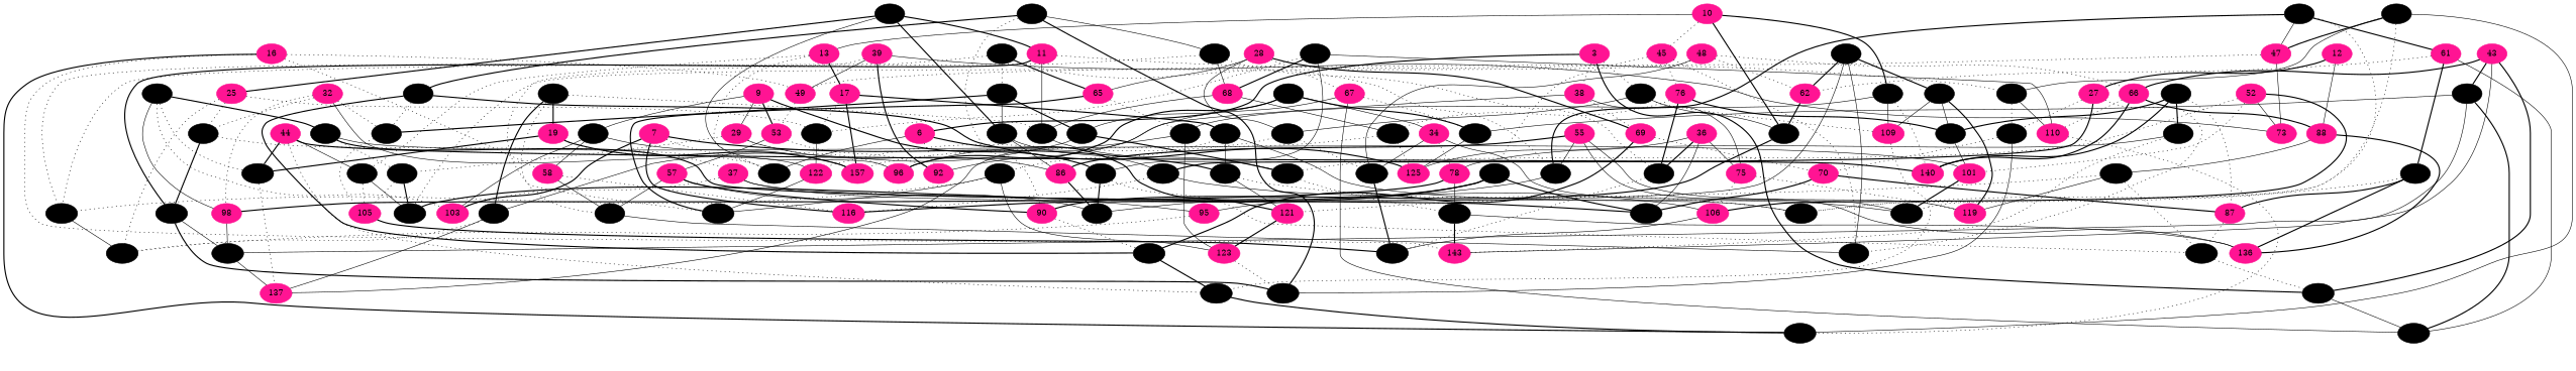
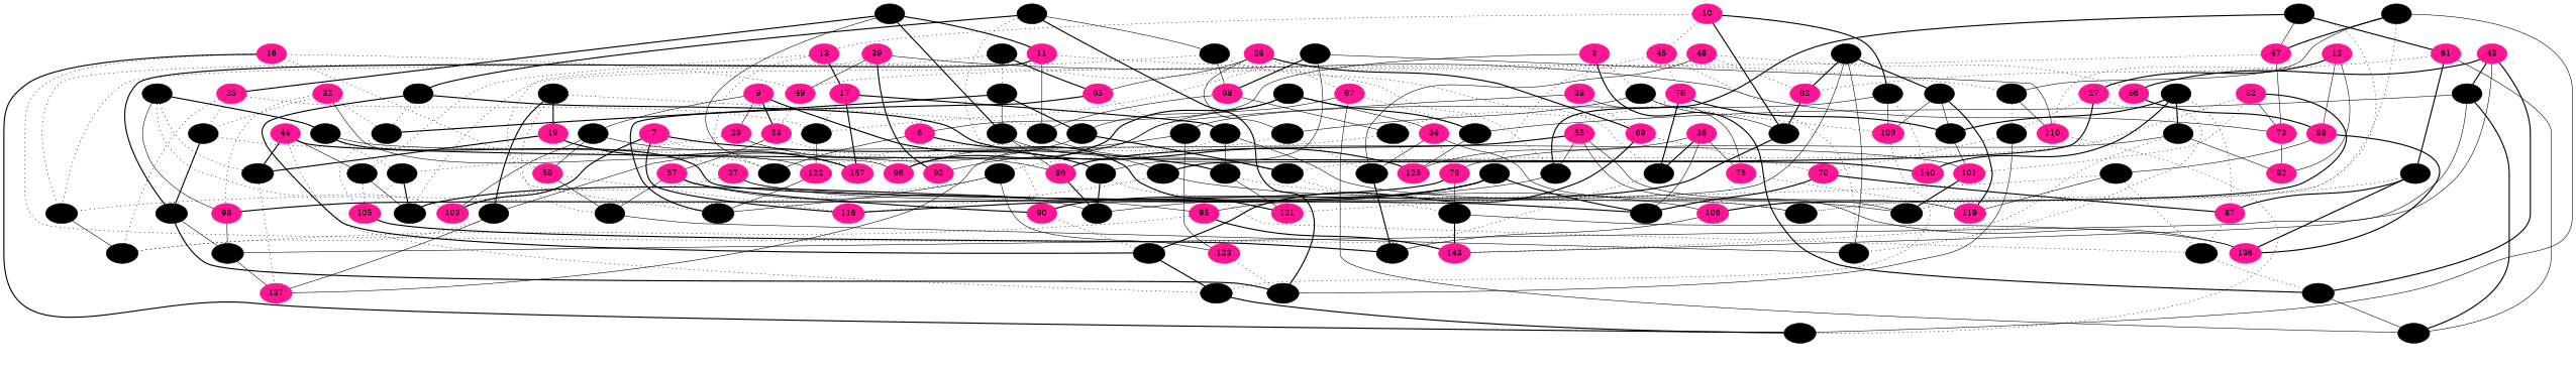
  graph {
    node [color=black style=filled]
    edge [style=solid]
    1
    4
    65 [color=deeppink]
    77
    104
    46
    54
    81
    139
    71
    91
    131
    2
    31
    47 [color=deeppink]
    126
    142
    110 [color=deeppink]
    35
    49 [color=deeppink]
    73 [color=deeppink]
    3 [color=deeppink]
    6 [color=deeppink]
    33
    38 [color=deeppink]
    118
    92 [color=deeppink]
    121 [color=deeppink]
    133
    72
    100
    109 [color=deeppink]
    69 [color=deeppink]
    75 [color=deeppink]
    134
    94
    130
    105 [color=deeppink]
    102
    86 [color=deeppink]
    5
    11 [color=deeppink]
    25 [color=deeppink]
    96 [color=deeppink]
    83
    120
    51
    50
    123 [color=deeppink]
    7 [color=deeppink]
    85
    103 [color=deeppink]
    116 [color=deeppink]
    19 [color=deeppink]
    8
    84
    117
    n58 [color=deeppink label=157]
    37 [color=deeppink]
    99
    137 [color=deeppink]
    9 [color=deeppink]
    26
    29 [color=deeppink]
    53 [color=deeppink]
    89
    58 [color=deeppink]
    64
    57 [color=deeppink]
    115
    10 [color=deeppink]
    13 [color=deeppink]
    45 [color=deeppink]
    60
    17 [color=deeppink]
    97
    76 [color=deeppink]
    93
    140 [color=deeppink]
    90 [color=deeppink]
    124
    132
    12 [color=deeppink]
    27 [color=deeppink]
+   82 [color=deeppink]
    88 [color=deeppink]
    136 [color=deeppink]
    112
    22
    141
    14
    23
    24
    114
    125 [color=deeppink]
    68 [color=deeppink]
    80
    15
    63
    98 [color=deeppink]
    129
    101 [color=deeppink]
    16 [color=deeppink]
    143 [color=deeppink]
    107
    40
    122 [color=deeppink]
    18
    41
    79
    87 [color=deeppink]
    78 [color=deeppink]
    95 [color=deeppink]
    20
    61 [color=deeppink]
    62 [color=deeppink]
    74
    21
    113
    138
    128
    70 [color=deeppink]
    106 [color=deeppink]
    28 [color=deeppink]
    67 [color=deeppink]
    108
    111
    30
    34 [color=deeppink]
    32 [color=deeppink]
    135
    36 [color=deeppink]
    119 [color=deeppink]
    39 [color=deeppink]
    42
    56
    43 [color=deeppink]
    59
    66 [color=deeppink]
    44 [color=deeppink]
    48 [color=deeppink]
    52 [color=deeppink]
    55 [color=deeppink]
    1 -- 4 [style=dotted]
    1 -- 65 [style=bold]
    1 -- 77 [style=dotted]
    1 -- 104 [style=dotted]
    4 -- 46 [style=bold]
    4 -- 54 [style=bold]
    4 -- 81
    65 -- 139 [style=bold]
    65 -- 71 [style=dotted]
    77 -- 91
    104 -- 131
    46 -- 94
    46 -- 130 [style=bold]
    54 -- 105 [style=dotted]
    81 -- 102
    81 -- 86
    71 -- 96
    71 -- 123
    2 -- 31
    2 -- 47 [style=bold]
    2 -- 126 [style=dotted]
    2 -- 142
    31 -- 110
    31 -- 35 [style=dotted]
    47 -- 49 [style=dotted]
    47 -- 73
    110 -- 142 [style=dotted]
    35 -- 124
    35 -- 70 [style=dotted]
    49 -- 53 [style=dotted]
-   3 -- 6 [style=bold]
+   73 -- 82
+   3 -- 6
    3 -- 33 [style=dotted]
    3 -- 38 [style=dotted]
    3 -- 118 [style=bold]
    6 -- 92 [style=dotted]
    6 -- 121 [style=bold]
    6 -- 133
    33 -- 72
    33 -- 100
    33 -- 109 [style=dotted]
    38 -- 92
    38 -- 69 [style=dotted]
    38 -- 75
    118 -- 134
-   121 -- 123 [style=bold]
    72 -- 90 [style=bold]
    100 -- 122 [style=dotted]
    100 -- 111 [style=dotted]
    109 -- 138 [style=dotted]
    69 -- 114 [style=bold]
    69 -- 70 [style=dotted]
    75 -- 106 [style=dotted]
    75 -- 119 [style=dotted]
    94 -- 131 [style=dotted]
    94 -- 137
    130 -- 135 [style=dotted]
    105 -- 128 [style=bold]
    102 -- 116 [style=dotted]
    102 -- 106
    86 -- 91 [style=bold]
    5 -- 81 [style=bold]
    5 -- 11 [style=bold]
    5 -- 25 [style=bold]
    5 -- 96
    11 -- 31 [style=dotted]
    11 -- 83
    11 -- 120 [style=bold]
    25 -- 131 [style=dotted]
    25 -- 51 [style=dotted]
    25 -- 50 [style=dotted]
    83 -- 130
    120 -- 124 [style=bold]
    120 -- 132
    51 -- 122
    50 -- 133 [style=dotted]
    50 -- 120 [style=bold]
    123 -- 124 [style=dotted]
    7 -- 133 [style=dotted]
    7 -- 85 [style=bold]
    7 -- 103 [style=bold]
    7 -- 116 [style=bold]
    85 -- 126 [style=dotted]
    85 -- 121
    19 -- 117 [style=bold]
    19 -- n58 [style=bold]
    19 -- 37 [style=dotted]
    8 -- 94 [style=bold]
    8 -- 83 [style=dotted]
    8 -- 19 [style=bold]
    8 -- 84 [style=dotted]
    84 -- 99
    117 -- 137 [style=dotted]
    37 -- 126
    37 -- 103 [style=dotted]
    37 -- 95
    9 -- 26
    9 -- 29
    9 -- 53 [style=bold]
    9 -- 89 [style=bold]
    26 -- 103
    26 -- n58
    26 -- 58
    29 -- 86
    29 -- 96 [style=dotted]
    29 -- 64 [style=dotted]
    53 -- 92 [style=dotted]
    53 -- 57
    89 -- 91 [style=bold]
    89 -- 115 [style=dotted]
    58 -- 116 [style=dotted]
    58 -- 84
    64 -- 105 [style=dotted]
    64 -- 141 [style=bold]
    57 -- 91
    57 -- 84
    57 -- 90 [style=bold]
    115 -- 118 [style=dotted]
    10 -- 72 [style=bold]
-   10 -- 13
+   10 -- 13 [style=dotted]
    10 -- 45 [style=dotted]
    10 -- 60 [style=bold]
    13 -- 133 [style=dotted]
    13 -- 17 [style=bold]
    13 -- 97 [style=dotted]
    45 -- 99 [style=dotted]
    45 -- 76 [style=dotted]
    45 -- 93 [style=dotted]
    60 -- 71
    60 -- 109
    60 -- 140 [style=dotted]
    17 -- 51 [style=dotted]
    17 -- n58 [style=bold]
    17 -- 22 [style=bold]
    97 -- 105 [style=dotted]
    97 -- 141
    76 -- 80 [style=bold]
    76 -- 79 [style=bold]
    76 -- 113 [style=dotted]
    93 -- 116 [style=bold]
    93 -- 141 [style=bold]
    93 -- 129 [style=bold]
    90 -- 114 [style=dotted]
    132 -- 137
-   66 -- 110 [style=dotted]
+   12 -- 110 [style=dotted]
    12 -- 27 [style=bold]
+   12 -- 82
    12 -- 88
    27 -- 35 [style=dotted]
    27 -- 102 [style=bold]
    27 -- 99 [style=dotted]
    88 -- 136 [style=bold]
    88 -- 112
    112 -- 121 [style=dotted]
    112 -- 115 [style=dotted]
    112 -- 119
    22 -- 85
    22 -- 107
    22 -- 40 [style=dotted]
    14 -- 90 [style=dotted]
    14 -- 124 [style=bold]
    14 -- 23 [style=bold]
    14 -- 24
    23 -- 54 [style=dotted]
    23 -- 114 [style=bold]
    23 -- 125 [style=bold]
    24 -- 139 [style=dotted]
    24 -- 68
    24 -- 80 [style=dotted]
    114 -- 138 [style=bold]
    68 -- 83
    68 -- 113
    80 -- 128 [style=dotted]
    15 -- 103 [style=dotted]
    15 -- 117 [style=dotted]
    15 -- 63 [style=bold]
    15 -- 98
    63 -- 64 [style=dotted]
    63 -- 129 [style=bold]
    63 -- 101
    98 -- 132
    101 -- 107 [style=bold]
    16 -- 142 [style=bold]
    16 -- 49 [style=dotted]
    16 -- 58 [style=dotted]
    16 -- 143 [style=dotted]
    40 -- 104 [style=dotted]
    40 -- 139
    40 -- 123
    122 -- 139
    18 -- 140 [style=bold]
    18 -- 41 [style=bold]
    18 -- 79 [style=bold]
    18 -- 87 [style=dotted]
+   41 -- 82
    41 -- 143 [style=dotted]
    41 -- 78
    79 -- 101
    87 -- 115 [style=dotted]
    78 -- 98 [style=bold]
    78 -- 135
    95 -- 131 [style=dotted]
+   95 -- 143 [style=bold]
    20 -- 77 [style=bold]
    20 -- 47
    20 -- 107 [style=dotted]
    20 -- 61 [style=bold]
    61 -- 134
    61 -- 62 [style=dotted]
    61 -- 74 [style=bold]
    62 -- 72 [style=bold]
    74 -- 126 [style=dotted]
    74 -- 136 [style=bold]
    74 -- 87 [style=bold]
    21 -- 110
    21 -- 51 [style=dotted]
    21 -- 89
    21 -- 68 [style=bold]
    113 -- n58 [style=dotted]
    113 -- 125 [style=dotted]
    138 -- 142 [style=bold]
    70 -- 129 [style=bold]
    70 -- 87 [style=bold]
    106 -- 128
    28 -- 65
    28 -- 100
    28 -- 69 [style=bold]
    28 -- 67 [style=dotted]
    67 -- 134
    67 -- 137
    67 -- 108 [style=dotted]
    108 -- 125
    111 -- 128 [style=bold]
    30 -- 46
    30 -- 96 [style=bold]
    30 -- 108 [style=bold]
    30 -- 34
    34 -- 136
    34 -- 78 [style=dotted]
    34 -- 111
    32 -- 54 [style=dotted]
    32 -- 50 [style=dotted]
    32 -- 98 [style=dotted]
    32 -- 122
    135 -- 136
    135 -- 143 [style=bold]
    36 -- 75
    36 -- 125
    36 -- 80 [style=bold]
    36 -- 129
    39 -- 104 [style=dotted]
    39 -- 49
    39 -- 73
    39 -- 92 [style=bold]
    42 -- 99
    42 -- 95
    42 -- 62 [style=bold]
    42 -- 56 [style=bold]
    56 -- 109
    56 -- 79
    56 -- 119 [style=bold]
    43 -- 118 [style=bold]
    43 -- 143
    43 -- 59 [style=bold]
    43 -- 66 [style=bold]
    59 -- 134 [style=bold]
    59 -- 132
    59 -- 108
-   66 -- 140 [style=bold]
    66 -- 88 [style=bold]
    44 -- 117 [style=bold]
    44 -- 97
    44 -- 140 [style=bold]
    44 -- 138 [style=dotted]
    48 -- 141 [style=dotted]
    48 -- 62 [style=dotted]
    48 -- 111
    48 -- 66 [style=dotted]
    52 -- 73
    52 -- 130 [style=dotted]
    52 -- 101 [style=dotted]
    52 -- 106 [style=bold]
    55 -- 77
    55 -- 86 [style=bold]
    55 -- 107
    55 -- 119
  }
